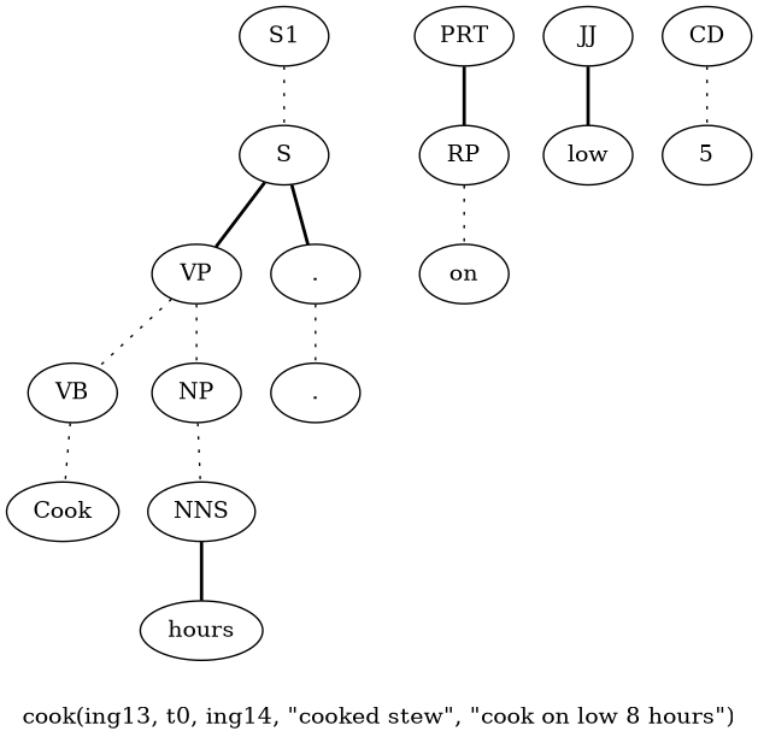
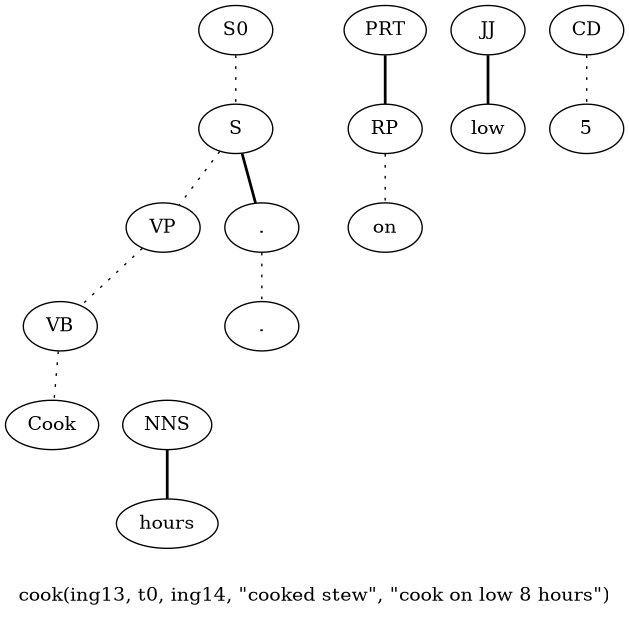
  graph {
    label="cook(ing13, t0, ing14, \"cooked stew\", \"cook on low 8 hours\")"
    edge [style=dotted]
-   n1 [label=S1]
+   n1 [label=S0]
    n2 [label=S]
    n3 [label=VP]
    n4 [label="."]
    n5 [label=VB]
-   n6 [label=NP]
    n7 [label="."]
    n8 [label=Cook]
    n9 [label=PRT]
    n10 [label=RP]
    n11 [label=NNS]
    n12 [label=on]
    n13 [label=JJ]
    n14 [label=low]
    n15 [label=CD]
    n16 [label=5]
    n17 [label=hours]
    n1 -- n2
-   n2 -- n3 [style=bold]
+   n2 -- n3
    n2 -- n4 [style=bold]
    n3 -- n5
-   n3 -- n6
    n4 -- n7
    n5 -- n8
-   n6 -- n11
    n9 -- n10 [style=bold]
    n10 -- n12
    n11 -- n17 [style=bold]
    n13 -- n14 [style=bold]
    n15 -- n16
  }
